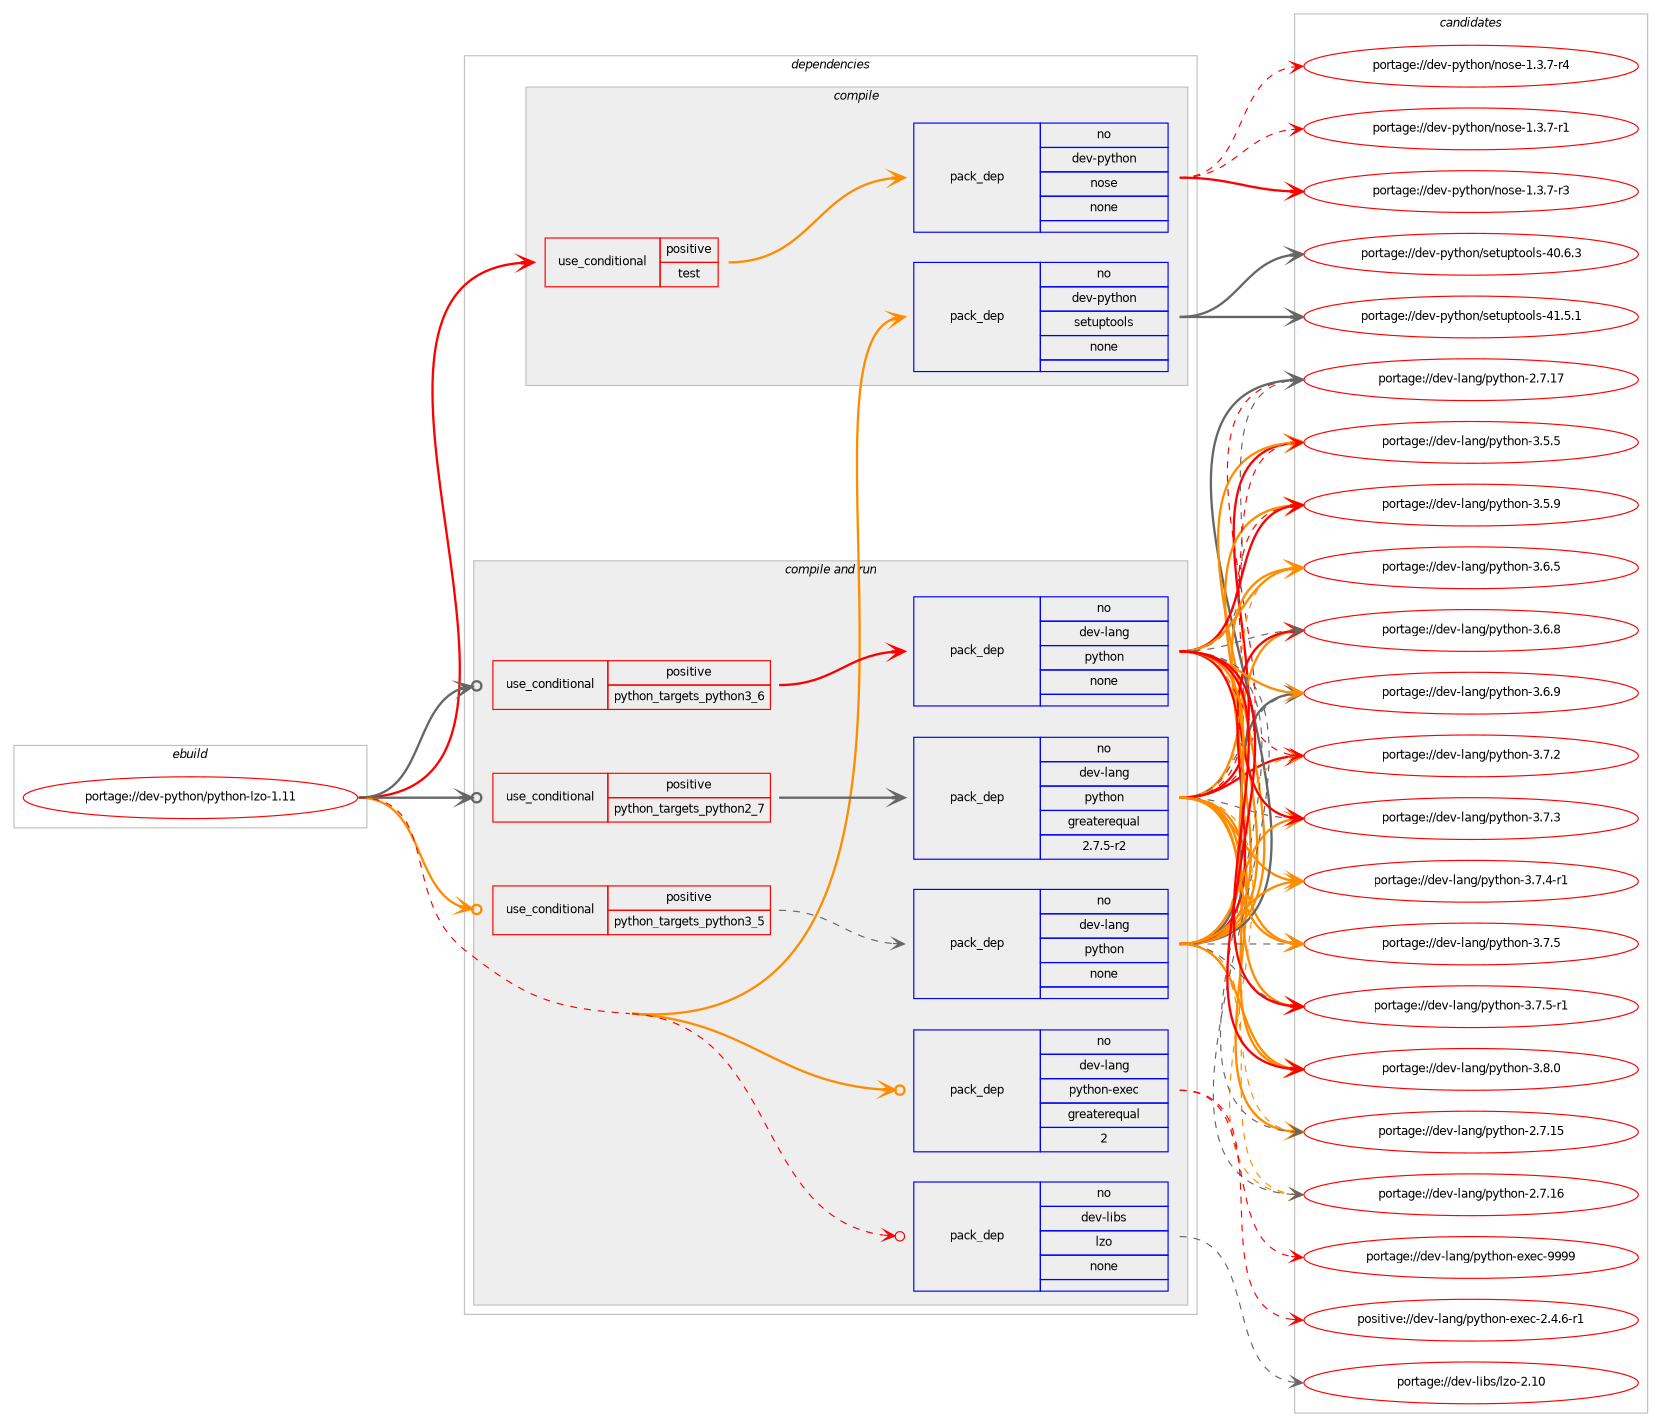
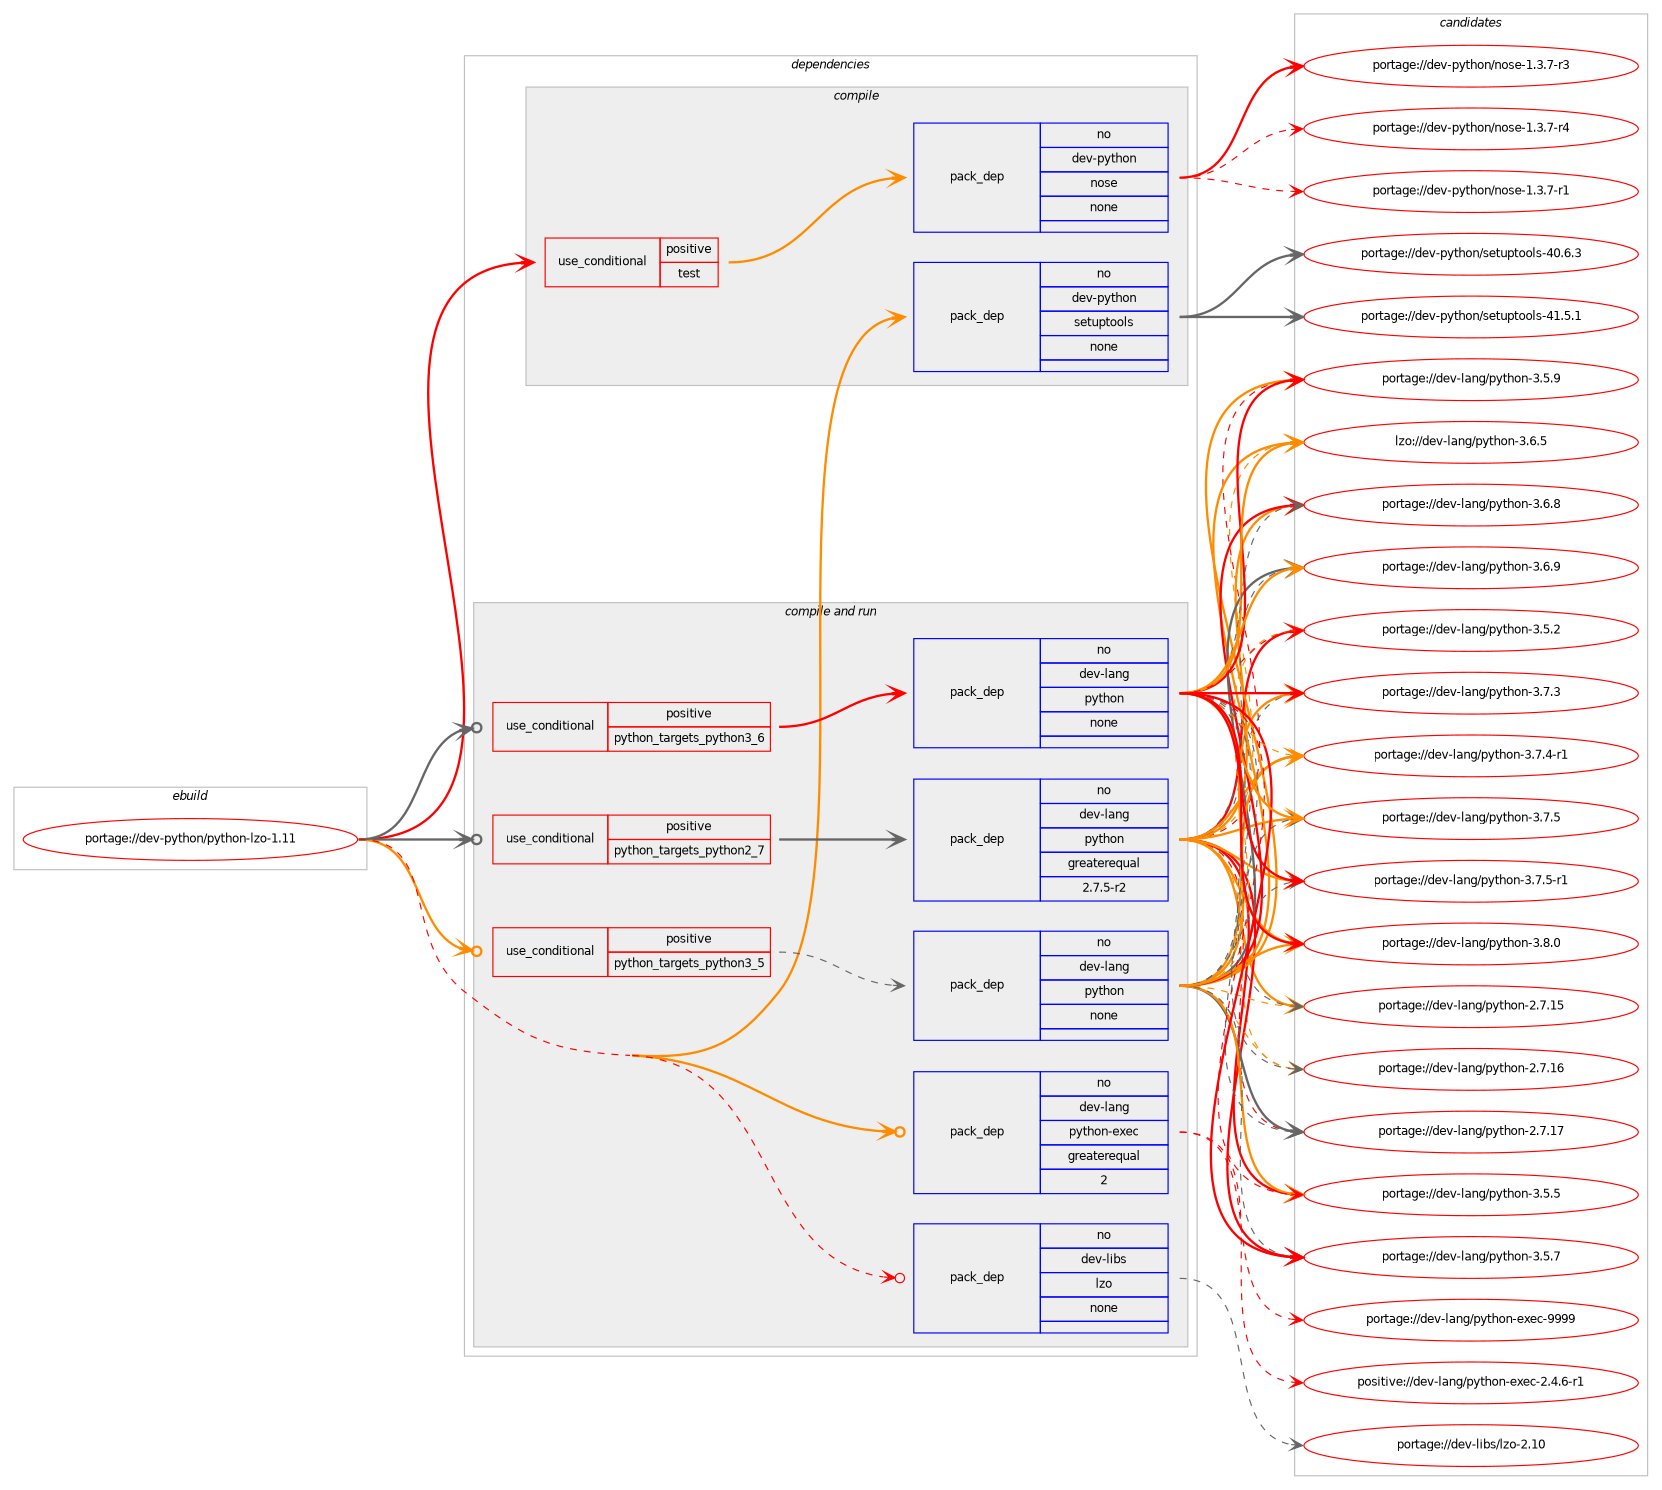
  digraph {
    compound=true
    concentrate=true
    fontname=Helvetica
    fontsize=10
    newrank=true
    rankdir=LR
    ranksep=1.5
    node [color=red fontname=Helvetica fontsize=10]
    edge [arrowhead=vee color=darkorange headport=w style=bold tailport=e weight=100]
    n1 [label="portage://dev-python/python-lzo-1.11" width=4]
    n2 [color=blue label=<<TABLE BORDER="0" CELLBORDER="1" CELLSPACING="0" CELLPADDING="4" WIDTH="220"><TR><TD ROWSPAN="6" CELLPADDING="30">pack_dep</TD></TR><TR><TD WIDTH="110">no</TD></TR><TR><TD>dev-python</TD></TR><TR><TD>nose</TD></TR><TR><TD>none</TD></TR><TR><TD></TD></TR></TABLE>> shape=none]
    n3 [label=<<TABLE BORDER="0" CELLBORDER="1" CELLSPACING="0" CELLPADDING="4"><TR><TD ROWSPAN="3" CELLPADDING="10">use_conditional</TD></TR><TR><TD>positive</TD></TR><TR><TD>test</TD></TR></TABLE>> shape=none]
    n4 [color=blue label=<<TABLE BORDER="0" CELLBORDER="1" CELLSPACING="0" CELLPADDING="4" WIDTH="220"><TR><TD ROWSPAN="6" CELLPADDING="30">pack_dep</TD></TR><TR><TD WIDTH="110">no</TD></TR><TR><TD>dev-python</TD></TR><TR><TD>setuptools</TD></TR><TR><TD>none</TD></TR><TR><TD></TD></TR></TABLE>> shape=none]
    n5 [color=blue label=<<TABLE BORDER="0" CELLBORDER="1" CELLSPACING="0" CELLPADDING="4" WIDTH="220"><TR><TD ROWSPAN="6" CELLPADDING="30">pack_dep</TD></TR><TR><TD WIDTH="110">no</TD></TR><TR><TD>dev-lang</TD></TR><TR><TD>python</TD></TR><TR><TD>greaterequal</TD></TR><TR><TD>2.7.5-r2</TD></TR></TABLE>> shape=none]
    n6 [label=<<TABLE BORDER="0" CELLBORDER="1" CELLSPACING="0" CELLPADDING="4"><TR><TD ROWSPAN="3" CELLPADDING="10">use_conditional</TD></TR><TR><TD>positive</TD></TR><TR><TD>python_targets_python2_7</TD></TR></TABLE>> shape=none]
    n7 [color=blue label=<<TABLE BORDER="0" CELLBORDER="1" CELLSPACING="0" CELLPADDING="4" WIDTH="220"><TR><TD ROWSPAN="6" CELLPADDING="30">pack_dep</TD></TR><TR><TD WIDTH="110">no</TD></TR><TR><TD>dev-lang</TD></TR><TR><TD>python</TD></TR><TR><TD>none</TD></TR><TR><TD></TD></TR></TABLE>> shape=none]
    n8 [label=<<TABLE BORDER="0" CELLBORDER="1" CELLSPACING="0" CELLPADDING="4"><TR><TD ROWSPAN="3" CELLPADDING="10">use_conditional</TD></TR><TR><TD>positive</TD></TR><TR><TD>python_targets_python3_5</TD></TR></TABLE>> shape=none]
    n9 [color=blue label=<<TABLE BORDER="0" CELLBORDER="1" CELLSPACING="0" CELLPADDING="4" WIDTH="220"><TR><TD ROWSPAN="6" CELLPADDING="30">pack_dep</TD></TR><TR><TD WIDTH="110">no</TD></TR><TR><TD>dev-lang</TD></TR><TR><TD>python</TD></TR><TR><TD>none</TD></TR><TR><TD></TD></TR></TABLE>> shape=none]
    n10 [label=<<TABLE BORDER="0" CELLBORDER="1" CELLSPACING="0" CELLPADDING="4"><TR><TD ROWSPAN="3" CELLPADDING="10">use_conditional</TD></TR><TR><TD>positive</TD></TR><TR><TD>python_targets_python3_6</TD></TR></TABLE>> shape=none]
    n11 [color=blue label=<<TABLE BORDER="0" CELLBORDER="1" CELLSPACING="0" CELLPADDING="4" WIDTH="220"><TR><TD ROWSPAN="6" CELLPADDING="30">pack_dep</TD></TR><TR><TD WIDTH="110">no</TD></TR><TR><TD>dev-lang</TD></TR><TR><TD>python-exec</TD></TR><TR><TD>greaterequal</TD></TR><TR><TD>2</TD></TR></TABLE>> shape=none]
    n12 [color=blue label=<<TABLE BORDER="0" CELLBORDER="1" CELLSPACING="0" CELLPADDING="4" WIDTH="220"><TR><TD ROWSPAN="6" CELLPADDING="30">pack_dep</TD></TR><TR><TD WIDTH="110">no</TD></TR><TR><TD>dev-libs</TD></TR><TR><TD>lzo</TD></TR><TR><TD>none</TD></TR><TR><TD></TD></TR></TABLE>> shape=none]
    n13 [label="portage://dev-python/nose-1.3.7-r1" width=4]
    n14 [label="portage://dev-python/nose-1.3.7-r3" width=4]
    n15 [label="portage://dev-python/nose-1.3.7-r4" width=4]
    n16 [label="portage://dev-python/setuptools-40.6.3" width=4]
    n17 [label="portage://dev-python/setuptools-41.5.1" width=4]
    n18 [label="portage://dev-lang/python-2.7.15" width=4]
    n19 [label="portage://dev-lang/python-2.7.16" width=4]
    n20 [label="portage://dev-lang/python-2.7.17" width=4]
    n21 [label="portage://dev-lang/python-3.5.5" width=4]
+   n22 [label="portage://dev-lang/python-3.5.7" width=4]
    n23 [label="portage://dev-lang/python-3.5.9" width=4]
-   n24 [label="portage://dev-lang/python-3.6.5" width=4]
+   n24 [label="lzo://dev-lang/python-3.6.5" width=4]
    n25 [label="portage://dev-lang/python-3.6.8" width=4]
    n26 [label="portage://dev-lang/python-3.6.9" width=4]
-   n27 [label="portage://dev-lang/python-3.7.2" width=4]
+   n27 [label="portage://dev-lang/python-3.5.2" width=4]
    n28 [label="portage://dev-lang/python-3.7.3" width=4]
    n29 [label="portage://dev-lang/python-3.7.4-r1" width=4]
    n30 [label="portage://dev-lang/python-3.7.5" width=4]
    n31 [label="portage://dev-lang/python-3.7.5-r1" width=4]
    n32 [label="portage://dev-lang/python-3.8.0" width=4]
    n33 [label="positive://dev-lang/python-exec-2.4.6-r1" width=4]
    n34 [label="portage://dev-lang/python-exec-9999" width=4]
    n35 [label="portage://dev-libs/lzo-2.10" width=4]
    subgraph cluster_1 {
      color=gray
      label=<<i>ebuild</i>>
      rank=same
      n1
    }
    subgraph cluster_2 {
      color=gray
      label=<<i>dependencies</i>>
      subgraph cluster_3 {
        color=gray
        fillcolor="#eeeeee"
        label=<<i>compile</i>>
        style=filled
        subgraph sub_4 {
          color=gray
          fillcolor="#eeeeee"
          label=<<i>compile</i>>
          style=filled
          n3
          subgraph sub_5 {
            color=gray
            fillcolor="#eeeeee"
            label=<<i>compile</i>>
            style=filled
            n2
          }
        }
        subgraph sub_6 {
          color=gray
          fillcolor="#eeeeee"
          label=<<i>compile</i>>
          style=filled
          n4
        }
      }
      subgraph cluster_7 {
        color=gray
        fillcolor="#eeeeee"
        label=<<i>compile and run</i>>
        style=filled
        subgraph sub_8 {
          color=gray
          fillcolor="#eeeeee"
          label=<<i>compile and run</i>>
          style=filled
          n6
          subgraph sub_9 {
            color=gray
            fillcolor="#eeeeee"
            label=<<i>compile and run</i>>
            style=filled
            n5
          }
        }
        subgraph sub_10 {
          color=gray
          fillcolor="#eeeeee"
          label=<<i>compile and run</i>>
          style=filled
          n8
          subgraph sub_11 {
            color=gray
            fillcolor="#eeeeee"
            label=<<i>compile and run</i>>
            style=filled
            n7
          }
        }
        subgraph sub_12 {
          color=gray
          fillcolor="#eeeeee"
          label=<<i>compile and run</i>>
          style=filled
          n10
          subgraph sub_13 {
            color=gray
            fillcolor="#eeeeee"
            label=<<i>compile and run</i>>
            style=filled
            n9
          }
        }
        subgraph sub_14 {
          color=gray
          fillcolor="#eeeeee"
          label=<<i>compile and run</i>>
          style=filled
          n11
        }
        subgraph sub_15 {
          color=gray
          fillcolor="#eeeeee"
          label=<<i>compile and run</i>>
          style=filled
          n12
        }
      }
      subgraph cluster_16 {
        color=gray
        fillcolor="#eeeeee"
        label=<<i>run</i>>
        style=filled
      }
    }
    subgraph cluster_17 {
      color=gray
      label=<<i>candidates</i>>
      rank=same
      subgraph sub_18 {
        color=black
        label=<<i>candidates</i>>
        nodesep=1
        rank=same
        n13
        n14
        n15
      }
      subgraph sub_19 {
        color=black
        label=<<i>candidates</i>>
        nodesep=1
        rank=same
        n16
        n17
      }
      subgraph sub_20 {
        color=black
        label=<<i>candidates</i>>
        nodesep=1
        rank=same
        n18
        n19
        n20
        n21
+       n22
        n23
        n24
        n25
        n26
        n27
        n28
        n29
        n30
        n31
        n32
      }
      subgraph sub_21 {
        color=black
        label=<<i>candidates</i>>
        nodesep=1
        rank=same
        n18
        n19
        n20
        n21
+       n22
        n23
        n24
        n25
        n26
        n27
        n28
        n29
        n30
        n31
        n32
      }
      subgraph sub_22 {
        color=black
        label=<<i>candidates</i>>
        nodesep=1
        rank=same
        n18
        n19
        n20
        n21
+       n22
        n23
        n24
        n25
        n26
        n27
        n28
        n29
        n30
        n31
        n32
      }
      subgraph sub_23 {
        color=black
        label=<<i>candidates</i>>
        nodesep=1
        rank=same
        n33
        n34
      }
      subgraph sub_24 {
        color=black
        label=<<i>candidates</i>>
        nodesep=1
        rank=same
        n35
      }
    }
    n1 -> n3 [color=red weight=20]
    n1 -> n4 [weight=20]
    n1 -> n6 [arrowhead=odotvee color=gray40 weight=20]
    n1 -> n8 [arrowhead=odotvee weight=20]
    n1 -> n10 [arrowhead=odotvee color=gray40 weight=20]
    n1 -> n11 [arrowhead=odotvee weight=20]
    n1 -> n12 [arrowhead=odotvee color=red style=dashed weight=20]
    n2 -> n13 [color=red style=dashed]
    n2 -> n14 [color=red]
    n2 -> n15 [color=red style=dashed]
    n3 -> n2 [weight=20]
    n4 -> n16 [color=gray40]
    n4 -> n17 [color=gray40]
    n5 -> n18
    n5 -> n19 [style=dashed]
    n5 -> n20 [color=red style=dashed]
    n5 -> n21 [color=red]
+   n5 -> n22 [color=red]
    n5 -> n23 [color=red style=dashed]
    n5 -> n24 [style=dashed]
    n5 -> n25
    n5 -> n26 [color=gray40 style=dashed]
    n5 -> n27 [color=red]
    n5 -> n28 [color=gray40 style=dashed]
    n5 -> n29
    n5 -> n30
    n5 -> n31
    n5 -> n32
    n6 -> n5 [color=gray40 weight=20]
    n7 -> n18 [style=dashed]
    n7 -> n19 [style=dashed]
    n7 -> n20 [color=gray40]
    n7 -> n21
+   n7 -> n22 [color=gray40 style=dashed]
    n7 -> n23
    n7 -> n24
    n7 -> n25 [color=red]
    n7 -> n26 [color=gray40]
    n7 -> n27 [style=dashed]
    n7 -> n28
    n7 -> n29
    n7 -> n30 [color=gray40 style=dashed]
    n7 -> n31 [color=gray40 style=dashed]
    n7 -> n32
    n8 -> n7 [color=gray40 style=dashed weight=20]
    n9 -> n18 [color=gray40 style=dashed]
    n9 -> n19 [color=gray40 style=dashed]
    n9 -> n20 [color=gray40 style=dashed]
    n9 -> n21 [color=red style=dashed]
+   n9 -> n22 [color=red]
    n9 -> n23 [color=red]
    n9 -> n24
    n9 -> n25 [color=gray40 style=dashed]
    n9 -> n26
    n9 -> n27 [color=red style=dashed]
    n9 -> n28 [color=red]
    n9 -> n29 [style=dashed]
    n9 -> n30
    n9 -> n31 [color=red]
    n9 -> n32 [color=red]
    n10 -> n9 [color=red weight=20]
    n11 -> n33 [color=red style=dashed]
    n11 -> n34 [color=red style=dashed]
    n12 -> n35 [color=gray40 style=dashed]
  }
